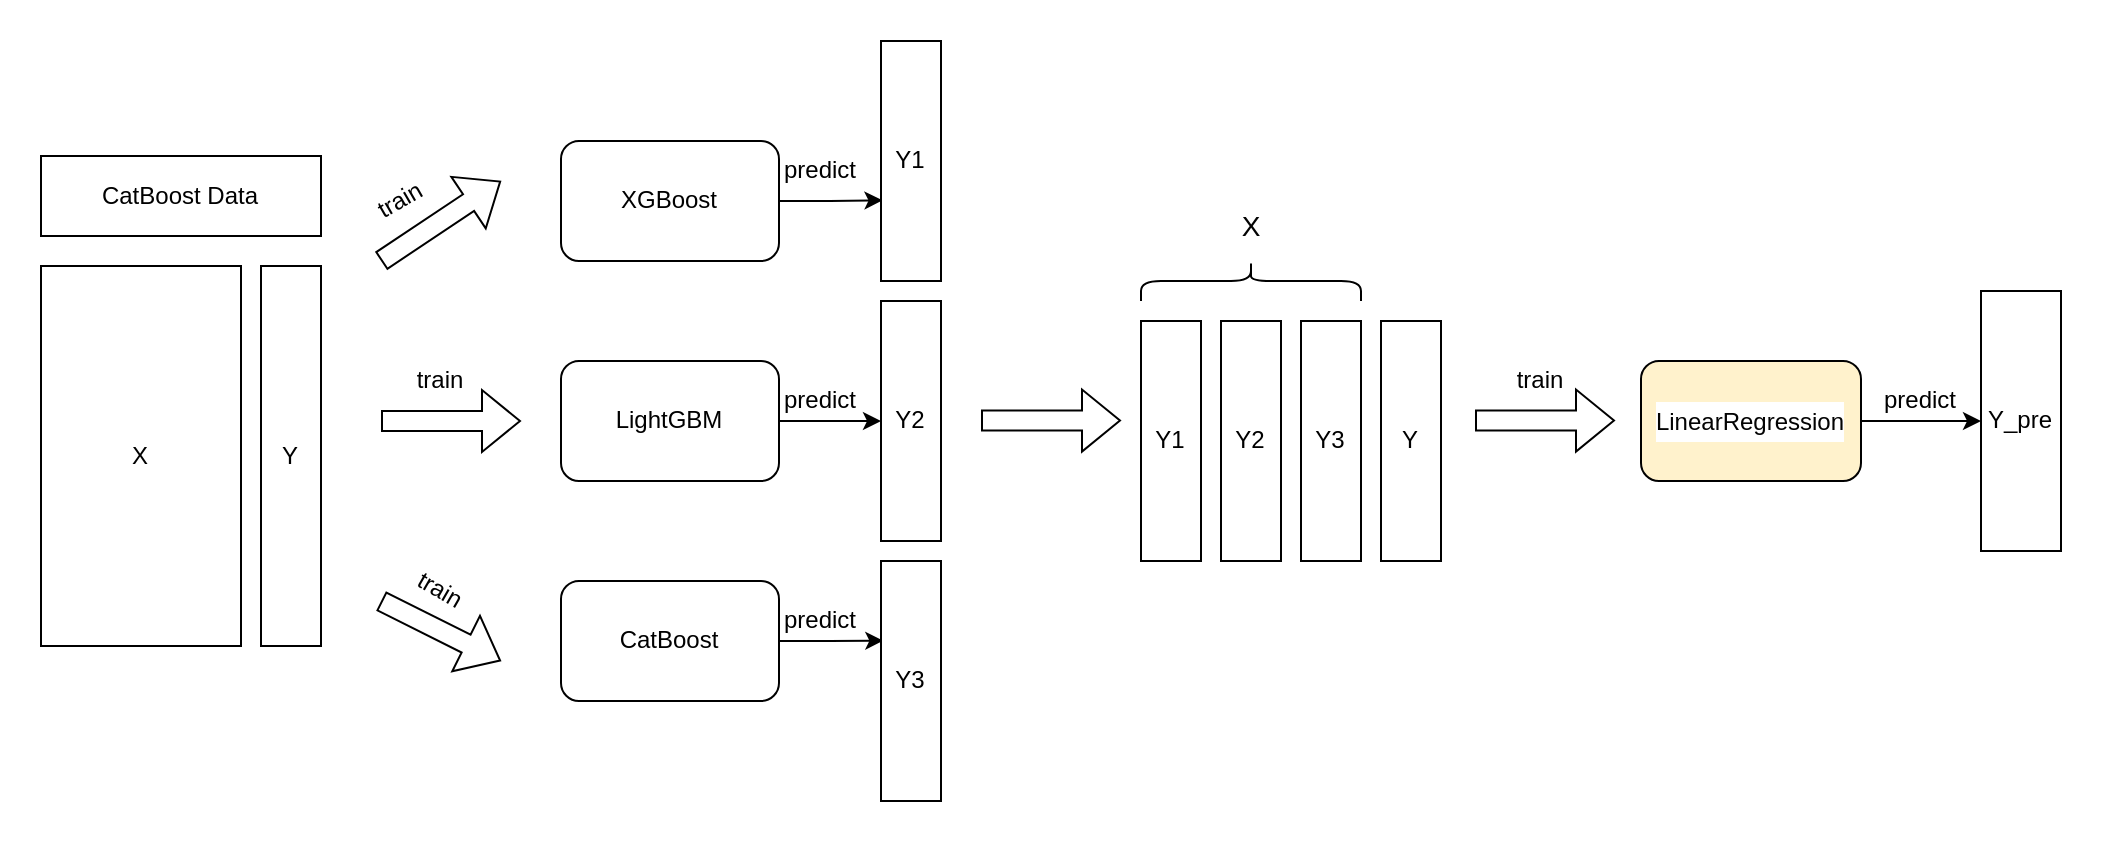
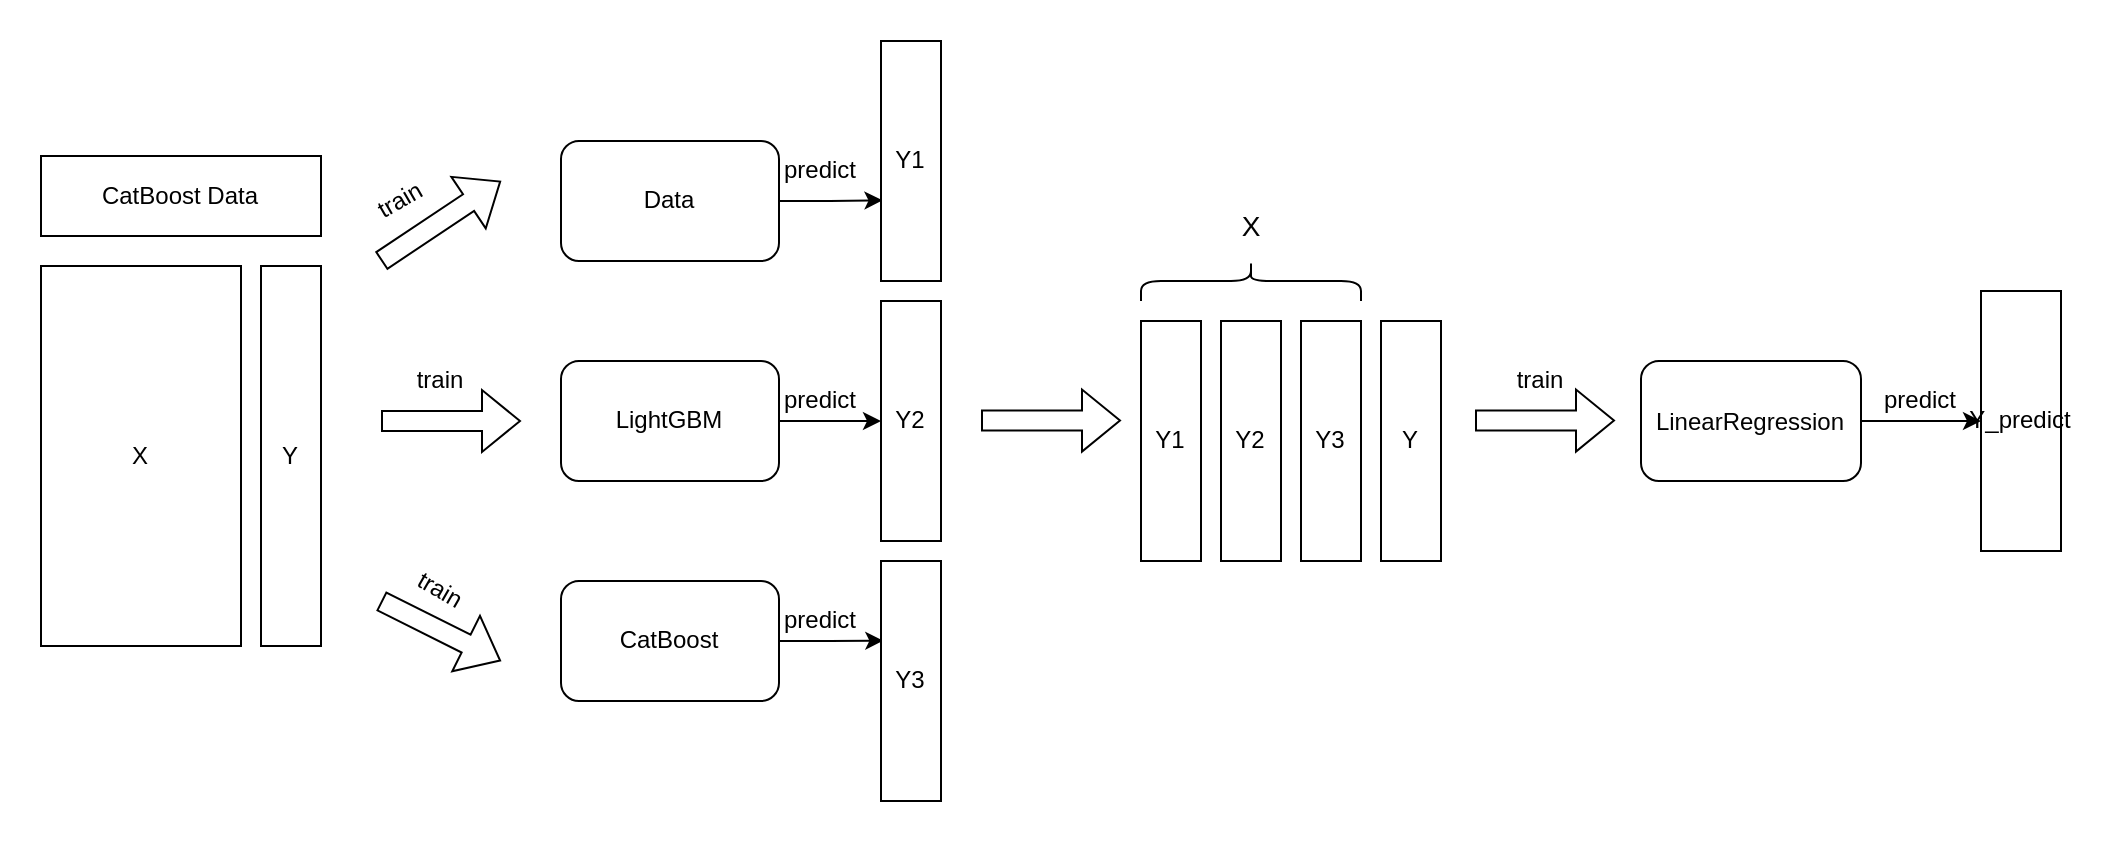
  <mxCell id="0" />
  <mxCell id="1" parent="0" />
  <mxCell id="2" value="X" style="rounded=0;whiteSpace=wrap;html=1;" vertex="1" parent="1"><mxGeometry x="20" y="132.5" width="100" height="190" as="geometry" /></mxCell>
  <mxCell id="3" value="Y" style="rounded=0;whiteSpace=wrap;html=1;" vertex="1" parent="1"><mxGeometry x="130" y="132.5" width="30" height="190" as="geometry" /></mxCell>
  <mxCell id="4" value="" style="shape=flexArrow;endArrow=classic;html=1;rounded=0;" edge="1" parent="1"><mxGeometry width="50" height="50" relative="1" as="geometry"><mxPoint x="190" y="130" as="sourcePoint" /><mxPoint x="250" y="90" as="targetPoint" /></mxGeometry></mxCell>
  <mxCell id="5" value="" style="shape=flexArrow;endArrow=classic;html=1;rounded=0;" edge="1" parent="1"><mxGeometry width="50" height="50" relative="1" as="geometry"><mxPoint x="190" y="210" as="sourcePoint" /><mxPoint x="260" y="210" as="targetPoint" /></mxGeometry></mxCell>
  <mxCell id="6" value="" style="shape=flexArrow;endArrow=classic;html=1;rounded=0;" edge="1" parent="1"><mxGeometry width="50" height="50" relative="1" as="geometry"><mxPoint x="190" y="300" as="sourcePoint" /><mxPoint x="250" y="330" as="targetPoint" /></mxGeometry></mxCell>
  <mxCell id="7" value="" style="edgeStyle=orthogonalEdgeStyle;rounded=0;orthogonalLoop=1;jettySize=auto;html=1;entryX=0;entryY=0.5;entryDx=0;entryDy=0;" edge="1" parent="1" source="8" target="14"><mxGeometry relative="1" as="geometry" /></mxCell>
  <mxCell id="8" value="LightGBM" style="rounded=1;whiteSpace=wrap;html=1;" vertex="1" parent="1"><mxGeometry x="280" y="180" width="109" height="60" as="geometry" /></mxCell>
  <mxCell id="9" value="" style="edgeStyle=orthogonalEdgeStyle;rounded=0;orthogonalLoop=1;jettySize=auto;html=1;fontFamily=Helvetica;fontSize=14;fontColor=#030303;entryX=0.025;entryY=0.664;entryDx=0;entryDy=0;entryPerimeter=0;" edge="1" parent="1" source="10" target="13"><mxGeometry relative="1" as="geometry" /></mxCell>
- <mxCell id="10" value="XGBoost" style="rounded=1;whiteSpace=wrap;html=1;" vertex="1" parent="1"><mxGeometry x="280" y="70" width="109" height="60" as="geometry" /></mxCell>
+ <mxCell id="10" value="Data" style="rounded=1;whiteSpace=wrap;html=1;" vertex="1" parent="1"><mxGeometry x="280" y="70" width="109" height="60" as="geometry" /></mxCell>
  <mxCell id="11" value="" style="edgeStyle=orthogonalEdgeStyle;rounded=0;orthogonalLoop=1;jettySize=auto;html=1;entryX=0.039;entryY=0.332;entryDx=0;entryDy=0;entryPerimeter=0;" edge="1" parent="1" source="12" target="15"><mxGeometry relative="1" as="geometry" /></mxCell>
  <mxCell id="12" value="CatBoost" style="rounded=1;whiteSpace=wrap;html=1;" vertex="1" parent="1"><mxGeometry x="280" y="290" width="109" height="60" as="geometry" /></mxCell>
  <mxCell id="13" value="Y1" style="rounded=0;whiteSpace=wrap;html=1;" vertex="1" parent="1"><mxGeometry x="440" y="20" width="30" height="120" as="geometry" /></mxCell>
  <mxCell id="14" value="Y2" style="rounded=0;whiteSpace=wrap;html=1;" vertex="1" parent="1"><mxGeometry x="440" y="150" width="30" height="120" as="geometry" /></mxCell>
  <mxCell id="15" value="Y3" style="rounded=0;whiteSpace=wrap;html=1;" vertex="1" parent="1"><mxGeometry x="440" y="280" width="30" height="120" as="geometry" /></mxCell>
  <mxCell id="16" value="" style="shape=flexArrow;endArrow=classic;html=1;rounded=0;" edge="1" parent="1"><mxGeometry width="50" height="50" relative="1" as="geometry"><mxPoint x="490" y="209.76" as="sourcePoint" /><mxPoint x="560" y="209.76" as="targetPoint" /></mxGeometry></mxCell>
  <mxCell id="17" value="" style="edgeStyle=orthogonalEdgeStyle;rounded=0;orthogonalLoop=1;jettySize=auto;html=1;fontFamily=Helvetica;fontSize=14;fontColor=#030303;" edge="1" parent="1" source="18" target="26"><mxGeometry relative="1" as="geometry" /></mxCell>
- <mxCell id="18" value="&lt;div style=&quot;background-color: rgb(255, 255, 255); font-weight: normal; font-size: 14px; line-height: 19px;&quot;&gt;&lt;div&gt;&lt;font style=&quot;font-size: 12px;&quot; face=&quot;Helvetica&quot; color=&quot;#030303&quot;&gt;LinearRegression&lt;/font&gt;&lt;/div&gt;&lt;/div&gt;" style="rounded=1;whiteSpace=wrap;html=1;fillColor=#fff2cc;" vertex="1" parent="1"><mxGeometry x="820" y="180" width="110" height="60" as="geometry" /></mxCell>
+ <mxCell id="18" value="&lt;div style=&quot;background-color: rgb(255, 255, 255); font-weight: normal; font-size: 14px; line-height: 19px;&quot;&gt;&lt;div&gt;&lt;font style=&quot;font-size: 12px;&quot; face=&quot;Helvetica&quot; color=&quot;#030303&quot;&gt;LinearRegression&lt;/font&gt;&lt;/div&gt;&lt;/div&gt;" style="rounded=1;whiteSpace=wrap;html=1;" vertex="1" parent="1"><mxGeometry x="820" y="180" width="110" height="60" as="geometry" /></mxCell>
  <mxCell id="19" value="Y1" style="rounded=0;whiteSpace=wrap;html=1;" vertex="1" parent="1"><mxGeometry x="570" y="160" width="30" height="120" as="geometry" /></mxCell>
  <mxCell id="20" value="Y2" style="rounded=0;whiteSpace=wrap;html=1;" vertex="1" parent="1"><mxGeometry x="610" y="160" width="30" height="120" as="geometry" /></mxCell>
  <mxCell id="21" value="Y3" style="rounded=0;whiteSpace=wrap;html=1;" vertex="1" parent="1"><mxGeometry x="650" y="160" width="30" height="120" as="geometry" /></mxCell>
  <mxCell id="22" value="Y" style="rounded=0;whiteSpace=wrap;html=1;" vertex="1" parent="1"><mxGeometry x="690" y="160" width="30" height="120" as="geometry" /></mxCell>
  <mxCell id="23" value="" style="shape=curlyBracket;whiteSpace=wrap;html=1;rounded=1;flipH=1;labelPosition=right;verticalLabelPosition=middle;align=left;verticalAlign=middle;fontFamily=Helvetica;fontSize=12;fontColor=#030303;rotation=-90;" vertex="1" parent="1"><mxGeometry x="615" y="85" width="20" height="110" as="geometry" /></mxCell>
  <mxCell id="24" value="&lt;font style=&quot;font-size: 14px;&quot;&gt;X&lt;/font&gt;" style="text;strokeColor=none;fillColor=none;html=1;fontSize=24;fontStyle=0;verticalAlign=middle;align=center;fontFamily=Helvetica;fontColor=#030303;" vertex="1" parent="1"><mxGeometry x="575" y="95" width="100" height="30" as="geometry" /></mxCell>
  <mxCell id="25" value="" style="shape=flexArrow;endArrow=classic;html=1;rounded=0;" edge="1" parent="1"><mxGeometry x="1" y="-10" width="50" height="50" relative="1" as="geometry"><mxPoint x="737" y="209.76" as="sourcePoint" /><mxPoint x="807" y="209.76" as="targetPoint" /><mxPoint x="10" y="-10" as="offset" /></mxGeometry></mxCell>
- <mxCell id="26" value="Y_pre" style="rounded=0;whiteSpace=wrap;html=1;" vertex="1" parent="1"><mxGeometry x="990" y="145" width="40" height="130" as="geometry" /></mxCell>
+ <mxCell id="26" value="Y_predict" style="rounded=0;whiteSpace=wrap;html=1;" vertex="1" parent="1"><mxGeometry x="990" y="145" width="40" height="130" as="geometry" /></mxCell>
  <mxCell id="27" value="train" style="text;html=1;strokeColor=none;fillColor=none;align=center;verticalAlign=middle;whiteSpace=wrap;overflow=hidden;rotation=-30;" vertex="1" parent="1"><mxGeometry x="160" y="90" width="80" height="20" as="geometry" /></mxCell>
  <mxCell id="28" value="train" style="text;html=1;strokeColor=none;fillColor=none;align=center;verticalAlign=middle;whiteSpace=wrap;overflow=hidden;" vertex="1" parent="1"><mxGeometry x="180" y="180" width="80" height="20" as="geometry" /></mxCell>
  <mxCell id="29" value="train" style="text;html=1;strokeColor=none;fillColor=none;align=center;verticalAlign=middle;whiteSpace=wrap;overflow=hidden;rotation=30;" vertex="1" parent="1"><mxGeometry x="180" y="285" width="80" height="20" as="geometry" /></mxCell>
  <mxCell id="30" value="predict" style="text;html=1;strokeColor=none;fillColor=none;align=center;verticalAlign=middle;whiteSpace=wrap;overflow=hidden;" vertex="1" parent="1"><mxGeometry x="370" y="75" width="80" height="20" as="geometry" /></mxCell>
  <mxCell id="31" value="predict" style="text;html=1;strokeColor=none;fillColor=none;align=center;verticalAlign=middle;whiteSpace=wrap;overflow=hidden;" vertex="1" parent="1"><mxGeometry x="370" y="190" width="80" height="20" as="geometry" /></mxCell>
  <mxCell id="32" value="predict" style="text;html=1;strokeColor=none;fillColor=none;align=center;verticalAlign=middle;whiteSpace=wrap;overflow=hidden;" vertex="1" parent="1"><mxGeometry x="370" y="300" width="80" height="20" as="geometry" /></mxCell>
  <mxCell id="33" value="train" style="text;html=1;strokeColor=none;fillColor=none;align=center;verticalAlign=middle;whiteSpace=wrap;overflow=hidden;" vertex="1" parent="1"><mxGeometry x="730" y="180" width="80" height="20" as="geometry" /></mxCell>
  <mxCell id="34" value="predict" style="text;html=1;strokeColor=none;fillColor=none;align=center;verticalAlign=middle;whiteSpace=wrap;overflow=hidden;" vertex="1" parent="1"><mxGeometry x="920" y="190" width="80" height="20" as="geometry" /></mxCell>
  <mxCell id="35" value="CatBoost Data" style="rounded=0;whiteSpace=wrap;html=1;" vertex="1" parent="1"><mxGeometry x="20" y="77.5" width="140" height="40" as="geometry" /></mxCell>
